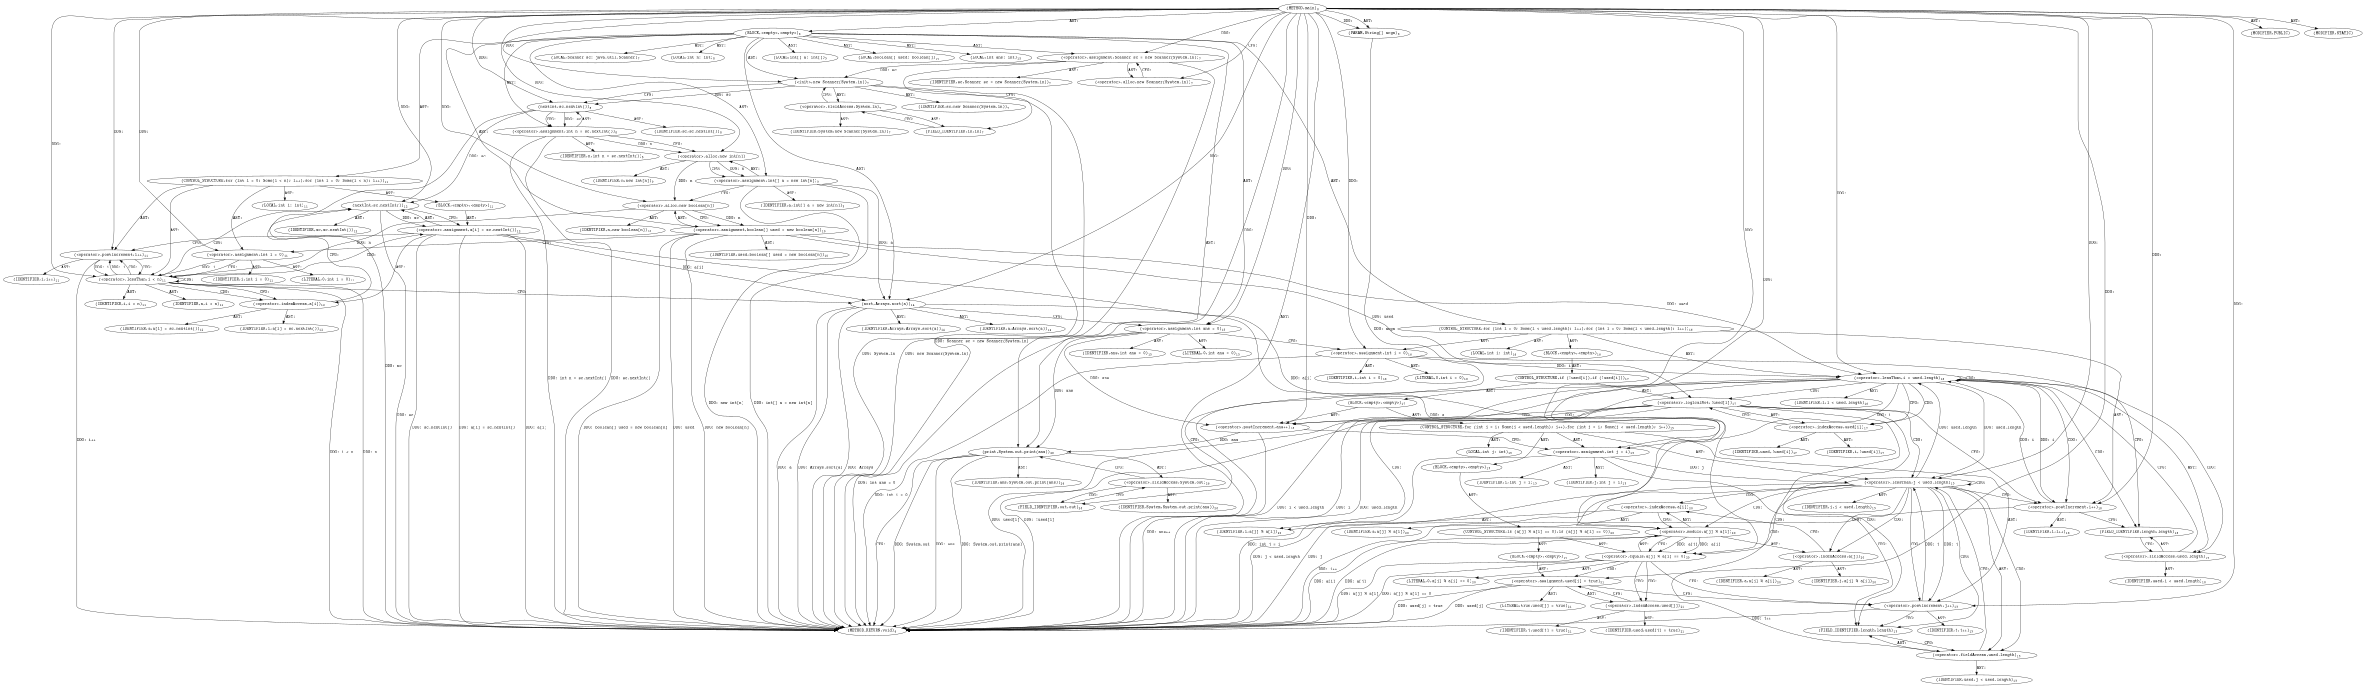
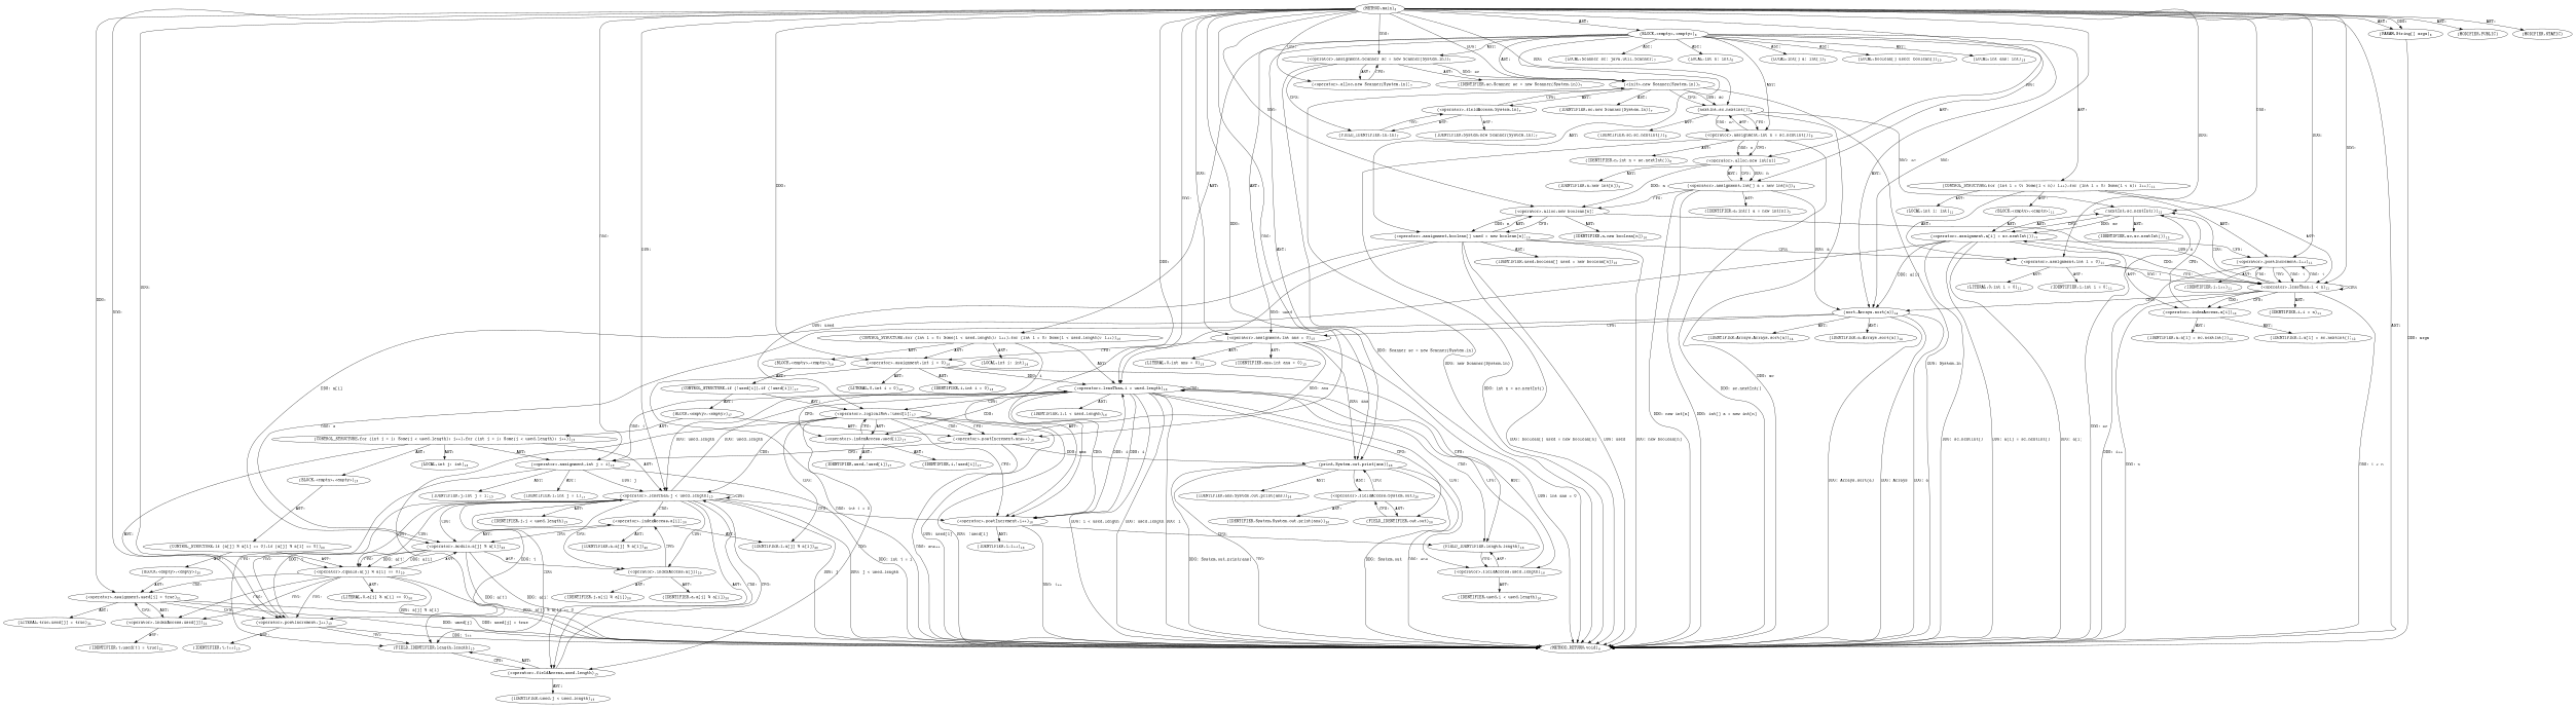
  digraph {
    fontname="Courier Prime"
    node [fontname="Courier Prime"]
    edge [fontname="Courier Prime"]
    n1 [label=<(METHOD,main)<SUB>6</SUB>>]
    n2 [label=<(PARAM,String[] args)<SUB>6</SUB>>]
    n3 [label=<(BLOCK,&lt;empty&gt;,&lt;empty&gt;)<SUB>6</SUB>>]
    n4 [label=<(&lt;operator&gt;.assignment,Scanner sc = new Scanner(System.in))<SUB>7</SUB>>]
    n5 [label=<(&lt;operator&gt;.alloc,new Scanner(System.in))<SUB>7</SUB>>]
    n6 [label=<(&lt;init&gt;,new Scanner(System.in))<SUB>7</SUB>>]
    n7 [label=<(nextInt,sc.nextInt())<SUB>8</SUB>>]
    n8 [label=<(&lt;operator&gt;.alloc,new int[n])>]
    n9 [label=<(&lt;operator&gt;.alloc,new boolean[n])>]
    n10 [label=<(&lt;operator&gt;.assignment,int i = 0)<SUB>11</SUB>>]
    n11 [label=<(&lt;operator&gt;.lessThan,i &lt; n)<SUB>11</SUB>>]
    n12 [label=<(&lt;operator&gt;.postIncrement,i++)<SUB>11</SUB>>]
    n13 [label=<(nextInt,sc.nextInt())<SUB>12</SUB>>]
    n14 [label=<(sort,Arrays.sort(a))<SUB>14</SUB>>]
    n15 [label=<(&lt;operator&gt;.assignment,int ans = 0)<SUB>15</SUB>>]
    n16 [label=<(&lt;operator&gt;.assignment,int i = 0)<SUB>16</SUB>>]
    n17 [label=<(&lt;operator&gt;.lessThan,i &lt; used.length)<SUB>16</SUB>>]
    n18 [label=<(&lt;operator&gt;.postIncrement,i++)<SUB>16</SUB>>]
    n19 [label=<(&lt;operator&gt;.postIncrement,ans++)<SUB>18</SUB>>]
    n20 [label=<(&lt;operator&gt;.assignment,int j = i)<SUB>19</SUB>>]
    n21 [label=<(&lt;operator&gt;.lessThan,j &lt; used.length)<SUB>19</SUB>>]
    n22 [label=<(&lt;operator&gt;.postIncrement,j++)<SUB>19</SUB>>]
    n23 [label=<(&lt;operator&gt;.equals,a[j] % a[i] == 0)<SUB>20</SUB>>]
    n24 [label=<(&lt;operator&gt;.assignment,used[j] = true)<SUB>21</SUB>>]
    n25 [label=<(print,System.out.print(ans))<SUB>26</SUB>>]
    n26 [label=<(MODIFIER,PUBLIC)>]
    n27 [label=<(MODIFIER,STATIC)>]
    n28 [label=<(METHOD_RETURN,void)<SUB>6</SUB>>]
    n29 [label=<(LOCAL,Scanner sc: java.util.Scanner)<SUB>7</SUB>>]
    n30 [label=<(LOCAL,int n: int)<SUB>8</SUB>>]
    n31 [label=<(&lt;operator&gt;.assignment,int n = sc.nextInt())<SUB>8</SUB>>]
    n32 [label=<(LOCAL,int[] a: int[])<SUB>9</SUB>>]
    n33 [label=<(&lt;operator&gt;.assignment,int[] a = new int[n])<SUB>9</SUB>>]
    n34 [label=<(LOCAL,boolean[] used: boolean[])<SUB>10</SUB>>]
    n35 [label=<(&lt;operator&gt;.assignment,boolean[] used = new boolean[n])<SUB>10</SUB>>]
    n36 [label=<(CONTROL_STRUCTURE,for (int i = 0; Some(i &lt; n); i++),for (int i = 0; Some(i &lt; n); i++))<SUB>11</SUB>>]
    n37 [label=<(LOCAL,int ans: int)<SUB>15</SUB>>]
    n38 [label=<(CONTROL_STRUCTURE,for (int i = 0; Some(i &lt; used.length); i++),for (int i = 0; Some(i &lt; used.length); i++))<SUB>16</SUB>>]
    n39 [label=<(IDENTIFIER,sc,Scanner sc = new Scanner(System.in))<SUB>7</SUB>>]
    n40 [label=<(FIELD_IDENTIFIER,in,in)<SUB>7</SUB>>]
    n41 [label=<(IDENTIFIER,sc,new Scanner(System.in))<SUB>7</SUB>>]
    n42 [label=<(&lt;operator&gt;.fieldAccess,System.in)<SUB>7</SUB>>]
    n43 [label=<(IDENTIFIER,sc,sc.nextInt())<SUB>8</SUB>>]
    n44 [label=<(IDENTIFIER,n,new int[n])<SUB>9</SUB>>]
    n45 [label=<(IDENTIFIER,n,new boolean[n])<SUB>10</SUB>>]
    n46 [label=<(IDENTIFIER,i,int i = 0)<SUB>11</SUB>>]
    n47 [label=<(LITERAL,0,int i = 0)<SUB>11</SUB>>]
    n48 [label=<(IDENTIFIER,i,i &lt; n)<SUB>11</SUB>>]
-   n49 [label=<(IDENTIFIER,n,i &lt; n)<SUB>11</SUB>>]
    n50 [label=<(&lt;operator&gt;.assignment,a[i] = sc.nextInt())<SUB>12</SUB>>]
    n51 [label=<(&lt;operator&gt;.indexAccess,a[i])<SUB>12</SUB>>]
    n52 [label=<(IDENTIFIER,i,i++)<SUB>11</SUB>>]
    n53 [label=<(IDENTIFIER,sc,sc.nextInt())<SUB>12</SUB>>]
    n54 [label=<(&lt;operator&gt;.modulo,a[j] % a[i])<SUB>20</SUB>>]
    n55 [label=<(IDENTIFIER,Arrays,Arrays.sort(a))<SUB>14</SUB>>]
    n56 [label=<(IDENTIFIER,a,Arrays.sort(a))<SUB>14</SUB>>]
    n57 [label=<(IDENTIFIER,ans,int ans = 0)<SUB>15</SUB>>]
    n58 [label=<(LITERAL,0,int ans = 0)<SUB>15</SUB>>]
    n59 [label=<(IDENTIFIER,i,int i = 0)<SUB>16</SUB>>]
    n60 [label=<(LITERAL,0,int i = 0)<SUB>16</SUB>>]
    n61 [label=<(FIELD_IDENTIFIER,length,length)<SUB>16</SUB>>]
    n62 [label=<(&lt;operator&gt;.logicalNot,!used[i])<SUB>17</SUB>>]
    n63 [label=<(IDENTIFIER,i,i &lt; used.length)<SUB>16</SUB>>]
    n64 [label=<(&lt;operator&gt;.fieldAccess,used.length)<SUB>16</SUB>>]
    n65 [label=<(&lt;operator&gt;.indexAccess,used[i])<SUB>17</SUB>>]
    n66 [label=<(FIELD_IDENTIFIER,out,out)<SUB>26</SUB>>]
    n67 [label=<(IDENTIFIER,i,i++)<SUB>16</SUB>>]
    n68 [label=<(FIELD_IDENTIFIER,length,length)<SUB>19</SUB>>]
    n69 [label=<(IDENTIFIER,j,int j = i)<SUB>19</SUB>>]
    n70 [label=<(IDENTIFIER,i,int j = i)<SUB>19</SUB>>]
    n71 [label=<(&lt;operator&gt;.fieldAccess,used.length)<SUB>19</SUB>>]
    n72 [label=<(IDENTIFIER,j,j &lt; used.length)<SUB>19</SUB>>]
    n73 [label=<(&lt;operator&gt;.indexAccess,a[j])<SUB>20</SUB>>]
    n74 [label=<(&lt;operator&gt;.indexAccess,a[i])<SUB>20</SUB>>]
    n75 [label=<(IDENTIFIER,j,j++)<SUB>19</SUB>>]
    n76 [label=<(LITERAL,0,a[j] % a[i] == 0)<SUB>20</SUB>>]
    n77 [label=<(&lt;operator&gt;.indexAccess,used[j])<SUB>21</SUB>>]
    n78 [label=<(LITERAL,true,used[j] = true)<SUB>21</SUB>>]
    n79 [label=<(&lt;operator&gt;.fieldAccess,System.out)<SUB>26</SUB>>]
    n80 [label=<(IDENTIFIER,ans,System.out.print(ans))<SUB>26</SUB>>]
    n81 [label=<(IDENTIFIER,n,int n = sc.nextInt())<SUB>8</SUB>>]
    n82 [label=<(IDENTIFIER,a,int[] a = new int[n])<SUB>9</SUB>>]
    n83 [label=<(IDENTIFIER,used,boolean[] used = new boolean[n])<SUB>10</SUB>>]
    n84 [label=<(LOCAL,int i: int)<SUB>11</SUB>>]
    n85 [label=<(BLOCK,&lt;empty&gt;,&lt;empty&gt;)<SUB>11</SUB>>]
    n86 [label=<(LOCAL,int i: int)<SUB>16</SUB>>]
    n87 [label=<(BLOCK,&lt;empty&gt;,&lt;empty&gt;)<SUB>16</SUB>>]
    n88 [label=<(IDENTIFIER,System,new Scanner(System.in))<SUB>7</SUB>>]
    n89 [label=<(IDENTIFIER,i,a[j] % a[i])<SUB>20</SUB>>]
    n90 [label=<(IDENTIFIER,a,a[i] = sc.nextInt())<SUB>12</SUB>>]
    n91 [label=<(IDENTIFIER,i,a[i] = sc.nextInt())<SUB>12</SUB>>]
    n92 [label=<(CONTROL_STRUCTURE,if (!used[i]),if (!used[i]))<SUB>17</SUB>>]
    n93 [label=<(IDENTIFIER,used,i &lt; used.length)<SUB>16</SUB>>]
    n94 [label=<(IDENTIFIER,used,!used[i])<SUB>17</SUB>>]
    n95 [label=<(IDENTIFIER,i,!used[i])<SUB>17</SUB>>]
    n96 [label=<(BLOCK,&lt;empty&gt;,&lt;empty&gt;)<SUB>17</SUB>>]
    n97 [label=<(CONTROL_STRUCTURE,for (int j = i; Some(j &lt; used.length); j++),for (int j = i; Some(j &lt; used.length); j++))<SUB>19</SUB>>]
    n98 [label=<(IDENTIFIER,used,j &lt; used.length)<SUB>19</SUB>>]
    n99 [label=<(LOCAL,int j: int)<SUB>19</SUB>>]
    n100 [label=<(BLOCK,&lt;empty&gt;,&lt;empty&gt;)<SUB>19</SUB>>]
    n101 [label=<(CONTROL_STRUCTURE,if (a[j] % a[i] == 0),if (a[j] % a[i] == 0))<SUB>20</SUB>>]
    n102 [label=<(IDENTIFIER,a,a[j] % a[i])<SUB>20</SUB>>]
    n103 [label=<(IDENTIFIER,j,a[j] % a[i])<SUB>20</SUB>>]
    n104 [label=<(IDENTIFIER,a,a[j] % a[i])<SUB>20</SUB>>]
    n105 [label=<(BLOCK,&lt;empty&gt;,&lt;empty&gt;)<SUB>20</SUB>>]
-   n106 [label=<(IDENTIFIER,used,used[j] = true)<SUB>21</SUB>>]
    n107 [label=<(IDENTIFIER,j,used[j] = true)<SUB>21</SUB>>]
    n108 [label=<(IDENTIFIER,System,System.out.print(ans))<SUB>26</SUB>>]
    n1 -> n2 [label="AST: "]
    n1 -> n2 [label="DDG: "]
    n1 -> n3 [label="AST: "]
    n1 -> n4 [label="DDG: "]
    n1 -> n5 [label="CFG: "]
    n1 -> n6 [label="DDG: "]
    n1 -> n7 [label="DDG: "]
    n1 -> n8 [label="DDG: "]
    n1 -> n9 [label="DDG: "]
    n1 -> n10 [label="DDG: "]
    n1 -> n11 [label="DDG: "]
    n1 -> n12 [label="DDG: "]
    n1 -> n13 [label="DDG: "]
    n1 -> n14 [label="DDG: "]
    n1 -> n15 [label="DDG: "]
    n1 -> n16 [label="DDG: "]
    n1 -> n17 [label="DDG: "]
    n1 -> n18 [label="DDG: "]
    n1 -> n19 [label="DDG: "]
    n1 -> n20 [label="DDG: "]
    n1 -> n21 [label="DDG: "]
    n1 -> n22 [label="DDG: "]
    n1 -> n23 [label="DDG: "]
    n1 -> n24 [label="DDG: "]
    n1 -> n25 [label="DDG: "]
    n1 -> n26 [label="AST: "]
    n1 -> n27 [label="AST: "]
    n1 -> n28 [label="AST: "]
    n2 -> n28 [label="DDG: args"]
    n3 -> n4 [label="AST: "]
    n3 -> n6 [label="AST: "]
    n3 -> n14 [label="AST: "]
    n3 -> n15 [label="AST: "]
    n3 -> n25 [label="AST: "]
    n3 -> n29 [label="AST: "]
    n3 -> n30 [label="AST: "]
    n3 -> n31 [label="AST: "]
    n3 -> n32 [label="AST: "]
    n3 -> n33 [label="AST: "]
    n3 -> n34 [label="AST: "]
    n3 -> n35 [label="AST: "]
    n3 -> n36 [label="AST: "]
    n3 -> n37 [label="AST: "]
    n3 -> n38 [label="AST: "]
    n4 -> n5 [label="AST: "]
    n4 -> n6 [label="DDG: sc"]
    n4 -> n28 [label="DDG: Scanner sc = new Scanner(System.in)"]
    n4 -> n39 [label="AST: "]
    n4 -> n40 [label="CFG: "]
    n5 -> n4 [label="CFG: "]
    n6 -> n7 [label="CFG: "]
    n6 -> n7 [label="DDG: sc"]
    n6 -> n28 [label="DDG: System.in"]
    n6 -> n28 [label="DDG: new Scanner(System.in)"]
    n6 -> n41 [label="AST: "]
    n6 -> n42 [label="AST: "]
    n7 -> n13 [label="DDG: sc"]
    n7 -> n28 [label="DDG: sc"]
    n7 -> n31 [label="CFG: "]
    n7 -> n31 [label="DDG: sc"]
    n7 -> n43 [label="AST: "]
    n8 -> n9 [label="DDG: n"]
    n8 -> n33 [label="CFG: "]
    n8 -> n33 [label="DDG: n"]
    n8 -> n44 [label="AST: "]
    n9 -> n11 [label="DDG: n"]
    n9 -> n35 [label="CFG: "]
    n9 -> n35 [label="DDG: n"]
    n9 -> n45 [label="AST: "]
    n10 -> n11 [label="CFG: "]
    n10 -> n11 [label="DDG: i"]
    n10 -> n46 [label="AST: "]
    n10 -> n47 [label="AST: "]
    n11 -> n11 [label="CDG: "]
    n11 -> n12 [label="DDG: i"]
    n11 -> n12 [label="CDG: "]
    n11 -> n13 [label="CDG: "]
    n11 -> n14 [label="CFG: "]
    n11 -> n28 [label="DDG: n"]
    n11 -> n28 [label="DDG: i &lt; n"]
    n11 -> n48 [label="AST: "]
-   n11 -> n49 [label="AST: "]
    n11 -> n50 [label="CDG: "]
    n11 -> n51 [label="CFG: "]
    n11 -> n51 [label="CDG: "]
    n12 -> n11 [label="CFG: "]
    n12 -> n11 [label="DDG: i"]
    n12 -> n28 [label="DDG: i++"]
    n12 -> n52 [label="AST: "]
    n13 -> n28 [label="DDG: sc"]
    n13 -> n50 [label="CFG: "]
    n13 -> n50 [label="DDG: sc"]
    n13 -> n53 [label="AST: "]
    n14 -> n15 [label="CFG: "]
    n14 -> n28 [label="DDG: a"]
    n14 -> n28 [label="DDG: Arrays.sort(a)"]
    n14 -> n28 [label="DDG: Arrays"]
    n14 -> n54 [label="DDG: a"]
    n14 -> n55 [label="AST: "]
    n14 -> n56 [label="AST: "]
    n15 -> n16 [label="CFG: "]
    n15 -> n19 [label="DDG: ans"]
    n15 -> n25 [label="DDG: ans"]
    n15 -> n28 [label="DDG: int ans = 0"]
    n15 -> n57 [label="AST: "]
    n15 -> n58 [label="AST: "]
    n16 -> n17 [label="DDG: i"]
    n16 -> n28 [label="DDG: int i = 0"]
    n16 -> n59 [label="AST: "]
    n16 -> n60 [label="AST: "]
    n16 -> n61 [label="CFG: "]
    n17 -> n17 [label="CDG: "]
    n17 -> n18 [label="DDG: i"]
    n17 -> n18 [label="CDG: "]
    n17 -> n20 [label="DDG: i"]
    n17 -> n21 [label="DDG: used.length"]
    n17 -> n28 [label="DDG: i"]
    n17 -> n28 [label="DDG: used.length"]
    n17 -> n28 [label="DDG: i &lt; used.length"]
    n17 -> n61 [label="CDG: "]
    n17 -> n62 [label="CDG: "]
    n17 -> n63 [label="AST: "]
    n17 -> n64 [label="AST: "]
    n17 -> n64 [label="CDG: "]
    n17 -> n65 [label="CFG: "]
    n17 -> n65 [label="CDG: "]
    n17 -> n66 [label="CFG: "]
    n18 -> n17 [label="DDG: i"]
    n18 -> n28 [label="DDG: i++"]
    n18 -> n61 [label="CFG: "]
    n18 -> n67 [label="AST: "]
    n19 -> n20 [label="CFG: "]
    n19 -> n25 [label="DDG: ans"]
    n19 -> n28 [label="DDG: ans++"]
    n20 -> n21 [label="DDG: j"]
    n20 -> n28 [label="DDG: int j = i"]
    n20 -> n68 [label="CFG: "]
    n20 -> n69 [label="AST: "]
    n20 -> n70 [label="AST: "]
    n21 -> n17 [label="DDG: used.length"]
    n21 -> n18 [label="CFG: "]
    n21 -> n21 [label="CDG: "]
    n21 -> n22 [label="DDG: j"]
    n21 -> n22 [label="CDG: "]
    n21 -> n23 [label="CDG: "]
    n21 -> n28 [label="DDG: j"]
    n21 -> n28 [label="DDG: j &lt; used.length"]
    n21 -> n54 [label="CDG: "]
    n21 -> n68 [label="CDG: "]
    n21 -> n71 [label="AST: "]
    n21 -> n71 [label="CDG: "]
    n21 -> n72 [label="AST: "]
    n21 -> n73 [label="CFG: "]
    n21 -> n73 [label="CDG: "]
    n21 -> n74 [label="CDG: "]
    n22 -> n21 [label="DDG: j"]
    n22 -> n28 [label="DDG: j++"]
    n22 -> n68 [label="CFG: "]
    n22 -> n75 [label="AST: "]
    n23 -> n22 [label="CFG: "]
    n23 -> n24 [label="CDG: "]
    n23 -> n28 [label="DDG: a[j] % a[i]"]
    n23 -> n28 [label="DDG: a[j] % a[i] == 0"]
    n23 -> n54 [label="AST: "]
    n23 -> n76 [label="AST: "]
    n23 -> n77 [label="CFG: "]
    n23 -> n77 [label="CDG: "]
    n24 -> n22 [label="CFG: "]
    n24 -> n28 [label="DDG: used[j]"]
    n24 -> n28 [label="DDG: used[j] = true"]
    n24 -> n77 [label="AST: "]
    n24 -> n78 [label="AST: "]
    n25 -> n28 [label="CFG: "]
    n25 -> n28 [label="DDG: System.out"]
    n25 -> n28 [label="DDG: ans"]
    n25 -> n28 [label="DDG: System.out.print(ans)"]
    n25 -> n79 [label="AST: "]
    n25 -> n80 [label="AST: "]
    n31 -> n7 [label="AST: "]
    n31 -> n8 [label="CFG: "]
    n31 -> n8 [label="DDG: n"]
    n31 -> n28 [label="DDG: sc.nextInt()"]
    n31 -> n28 [label="DDG: int n = sc.nextInt()"]
    n31 -> n81 [label="AST: "]
    n33 -> n8 [label="AST: "]
    n33 -> n9 [label="CFG: "]
    n33 -> n14 [label="DDG: a"]
    n33 -> n28 [label="DDG: new int[n]"]
    n33 -> n28 [label="DDG: int[] a = new int[n]"]
    n33 -> n82 [label="AST: "]
    n35 -> n9 [label="AST: "]
    n35 -> n10 [label="CFG: "]
    n35 -> n17 [label="DDG: used"]
    n35 -> n28 [label="DDG: used"]
    n35 -> n28 [label="DDG: new boolean[n]"]
    n35 -> n28 [label="DDG: boolean[] used = new boolean[n]"]
    n35 -> n62 [label="DDG: used"]
    n35 -> n83 [label="AST: "]
    n36 -> n10 [label="AST: "]
    n36 -> n11 [label="AST: "]
    n36 -> n12 [label="AST: "]
    n36 -> n84 [label="AST: "]
    n36 -> n85 [label="AST: "]
    n38 -> n16 [label="AST: "]
    n38 -> n17 [label="AST: "]
    n38 -> n18 [label="AST: "]
    n38 -> n86 [label="AST: "]
    n38 -> n87 [label="AST: "]
    n40 -> n42 [label="CFG: "]
    n42 -> n6 [label="CFG: "]
    n42 -> n40 [label="AST: "]
    n42 -> n88 [label="AST: "]
    n50 -> n12 [label="CFG: "]
    n50 -> n13 [label="AST: "]
    n50 -> n14 [label="DDG: a[i]"]
    n50 -> n28 [label="DDG: a[i]"]
    n50 -> n28 [label="DDG: sc.nextInt()"]
    n50 -> n28 [label="DDG: a[i] = sc.nextInt()"]
    n50 -> n51 [label="AST: "]
    n50 -> n54 [label="DDG: a[i]"]
    n51 -> n13 [label="CFG: "]
    n51 -> n90 [label="AST: "]
    n51 -> n91 [label="AST: "]
    n54 -> n23 [label="CFG: "]
    n54 -> n23 [label="DDG: a[j]"]
    n54 -> n23 [label="DDG: a[i]"]
    n54 -> n28 [label="DDG: a[j]"]
    n54 -> n28 [label="DDG: a[i]"]
    n54 -> n73 [label="AST: "]
    n54 -> n74 [label="AST: "]
    n61 -> n64 [label="CFG: "]
    n62 -> n18 [label="CFG: "]
    n62 -> n19 [label="CFG: "]
    n62 -> n19 [label="CDG: "]
    n62 -> n21 [label="CDG: "]
    n62 -> n28 [label="DDG: used[i]"]
    n62 -> n28 [label="DDG: !used[i]"]
    n62 -> n65 [label="AST: "]
    n62 -> n68 [label="CDG: "]
    n62 -> n71 [label="CDG: "]
    n62 -> n89 [label="CDG: "]
    n64 -> n17 [label="CFG: "]
    n64 -> n61 [label="AST: "]
    n64 -> n93 [label="AST: "]
    n65 -> n62 [label="CFG: "]
    n65 -> n94 [label="AST: "]
    n65 -> n95 [label="AST: "]
    n66 -> n79 [label="CFG: "]
    n68 -> n71 [label="CFG: "]
    n71 -> n21 [label="CFG: "]
    n71 -> n68 [label="AST: "]
    n71 -> n98 [label="AST: "]
    n73 -> n74 [label="CFG: "]
    n73 -> n102 [label="AST: "]
    n73 -> n103 [label="AST: "]
    n74 -> n54 [label="CFG: "]
    n74 -> n89 [label="AST: "]
    n74 -> n104 [label="AST: "]
    n77 -> n24 [label="CFG: "]
-   n77 -> n106 [label="AST: "]
    n77 -> n107 [label="AST: "]
    n79 -> n25 [label="CFG: "]
-   n79 -> n66 [label="CDG: "]
+   n79 -> n66 [label="AST: "]
    n79 -> n108 [label="AST: "]
    n85 -> n50 [label="AST: "]
    n87 -> n92 [label="AST: "]
    n92 -> n62 [label="AST: "]
    n92 -> n96 [label="AST: "]
    n96 -> n19 [label="AST: "]
    n96 -> n97 [label="AST: "]
    n97 -> n20 [label="AST: "]
    n97 -> n21 [label="AST: "]
    n97 -> n22 [label="AST: "]
    n97 -> n99 [label="AST: "]
    n97 -> n100 [label="AST: "]
    n100 -> n101 [label="AST: "]
    n101 -> n23 [label="AST: "]
    n101 -> n105 [label="AST: "]
    n105 -> n24 [label="AST: "]
  }
